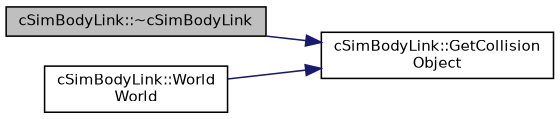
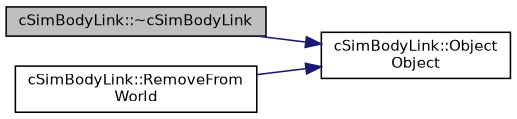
  digraph {
    rankdir=LR
    node [color=black fillcolor=white fontname=Helvetica fontsize=10 shape=record style=filled]
    edge [color=midnightblue fontname=Helvetica fontsize=10 labelfontname=Helvetica labelfontsize=10 style=solid]
    n1 [fillcolor=grey75 fontcolor=black height=0.2 label="cSimBodyLink::~cSimBodyLink" width=0.4]
-   n2 [height=0.2 label="cSimBodyLink::GetCollision\lObject" width=0.4]
-   n3 [height=0.2 label="cSimBodyLink::World\lWorld" width=0.4]
+   n2 [height=0.2 label="cSimBodyLink::Object\lObject" width=0.4]
+   n3 [height=0.2 label="cSimBodyLink::RemoveFrom\lWorld" width=0.4]
    n1 -> n2
    n3 -> n2
  }
